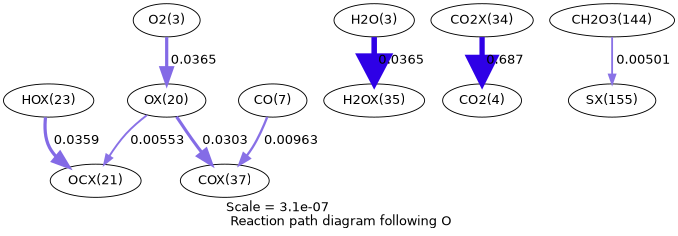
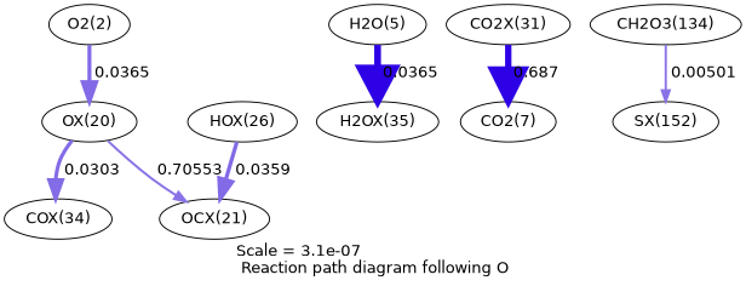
  digraph {
    fontname=Helvetica
    label="Scale = 3.1e-07\l Reaction path diagram following O"
    node [fontname=Helvetica]
    edge [color="0.7, 0.536, 0.9" fontname=Helvetica]
-   n1 [label="O2(3)"]
+   n1 [label="O2(2)"]
    n2 [label="OX(20)"]
    n3 [label="OCX(21)"]
-   n4 [label="COX(37)"]
-   n5 [label="HOX(23)"]
-   n6 [label="H2O(3)"]
+   n4 [label="COX(34)"]
+   n5 [label="HOX(26)"]
+   n6 [label="H2O(5)"]
    n7 [label="H2OX(35)"]
-   n8 [label="CO(7)"]
-   n9 [label="CO2(4)"]
-   n10 [label="CO2X(34)"]
-   n11 [label="CH2O3(144)"]
-   n12 [label="SX(155)"]
+   n9 [label="CO2(7)"]
+   n10 [label="CO2X(31)"]
+   n11 [label="CH2O3(134)"]
+   n12 [label="SX(152)"]
    n1 -> n2 [arrowsize=1.74 label=" 0.0365" penwidth=3.49]
-   n2 -> n3 [arrowsize=1.04 color="0.7, 0.506, 0.9" label=" 0.00553" penwidth=2.08]
+   n2 -> n3 [arrowsize=1.04 color="0.7, 0.506, 0.9" label=" 0.70553" penwidth=2.08]
    n2 -> n4 [arrowsize=1.68 color="0.7, 0.53, 0.9" label=" 0.0303" penwidth=3.36]
    n5 -> n3 [arrowsize=1.75 label=" 0.0359" penwidth=3.5]
    n6 -> n7 [arrowsize=3 color="0.7, 1.5, 0.9" label=" 0.0365" penwidth=6]
-   n8 -> n4 [arrowsize=1.25 color="0.7, 0.51, 0.9" label=" 0.00963" penwidth=2.49]
    n10 -> n9 [arrowsize=2.86 color="0.7, 1.19, 0.9" label=" 0.687" penwidth=5.72]
    n11 -> n12 [arrowsize=1 color="0.7, 0.505, 0.9" label=" 0.00501" penwidth=2]
  }
